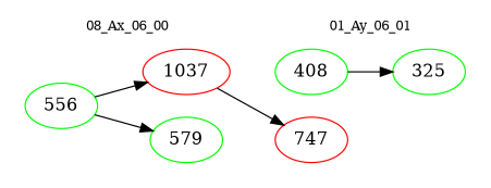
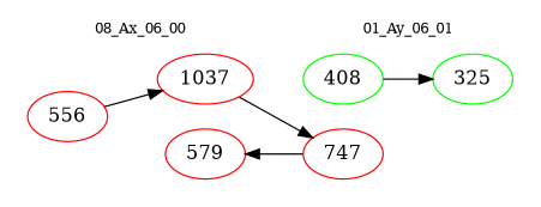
  digraph {
    rankdir=LR
    node [color=green]
    edge [color=black]
-   n1 [label=556]
-   n2 [label=579]
+   n1 [color=red label=556]
+   n2 [color=red label=579]
    n3 [color=red label=1037]
    n4 [label=408]
    n5 [label=325]
    n6 [color=red label=747]
    subgraph cluster_1 {
      color=white
      fontsize=10
      label="08_Ax_06_00"
      n1
      n2
      n3
    }
    subgraph cluster_2 {
      color=white
      fontsize=10
      label="01_Ay_06_01"
      n4
      n5
      n6
    }
-   n1 -> n2
+   n6 -> n2
    n1 -> n3
    n3 -> n6
    n4 -> n5
  }
